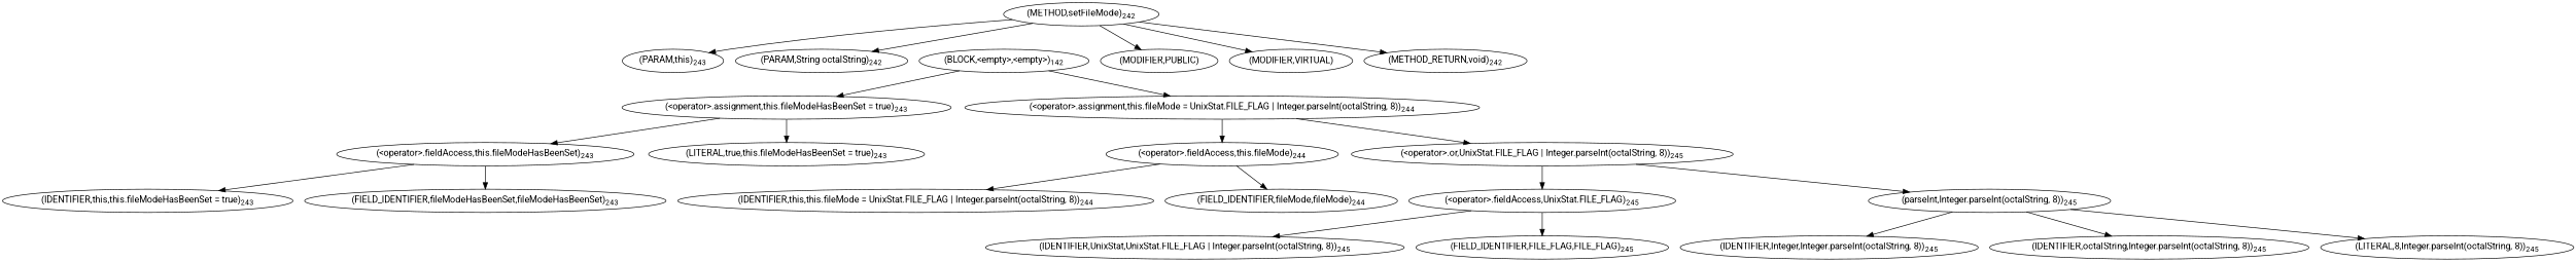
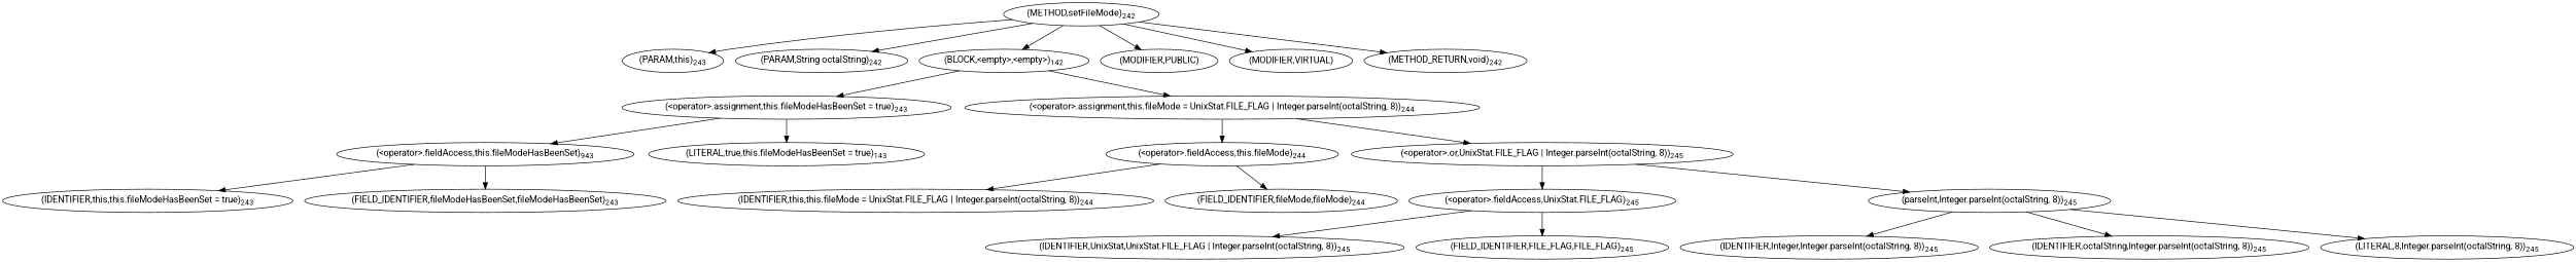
  digraph {
    fontname=Roboto
    node [fontname=Roboto]
    edge [fontname=Roboto]
    n1 [label=<(METHOD,setFileMode)<SUB>242</SUB>>]
    n2 [label=<(PARAM,this)<SUB>243</SUB>>]
    n3 [label=<(PARAM,String octalString)<SUB>242</SUB>>]
    n4 [label=<(BLOCK,&lt;empty&gt;,&lt;empty&gt;)<SUB>142</SUB>>]
    n5 [label=<(MODIFIER,PUBLIC)>]
    n6 [label=<(MODIFIER,VIRTUAL)>]
    n7 [label=<(METHOD_RETURN,void)<SUB>242</SUB>>]
    n8 [label=<(&lt;operator&gt;.assignment,this.fileModeHasBeenSet = true)<SUB>243</SUB>>]
    n9 [label=<(&lt;operator&gt;.assignment,this.fileMode = UnixStat.FILE_FLAG | Integer.parseInt(octalString, 8))<SUB>244</SUB>>]
-   n10 [label=<(&lt;operator&gt;.fieldAccess,this.fileModeHasBeenSet)<SUB>243</SUB>>]
-   n11 [label=<(LITERAL,true,this.fileModeHasBeenSet = true)<SUB>243</SUB>>]
+   n10 [label=<(&lt;operator&gt;.fieldAccess,this.fileModeHasBeenSet)<SUB>943</SUB>>]
+   n11 [label=<(LITERAL,true,this.fileModeHasBeenSet = true)<SUB>143</SUB>>]
    n12 [label=<(&lt;operator&gt;.fieldAccess,this.fileMode)<SUB>244</SUB>>]
    n13 [label=<(&lt;operator&gt;.or,UnixStat.FILE_FLAG | Integer.parseInt(octalString, 8))<SUB>245</SUB>>]
    n14 [label=<(IDENTIFIER,this,this.fileModeHasBeenSet = true)<SUB>243</SUB>>]
    n15 [label=<(FIELD_IDENTIFIER,fileModeHasBeenSet,fileModeHasBeenSet)<SUB>243</SUB>>]
    n16 [label=<(IDENTIFIER,this,this.fileMode = UnixStat.FILE_FLAG | Integer.parseInt(octalString, 8))<SUB>244</SUB>>]
    n17 [label=<(FIELD_IDENTIFIER,fileMode,fileMode)<SUB>244</SUB>>]
    n18 [label=<(&lt;operator&gt;.fieldAccess,UnixStat.FILE_FLAG)<SUB>245</SUB>>]
    n19 [label=<(parseInt,Integer.parseInt(octalString, 8))<SUB>245</SUB>>]
    n20 [label=<(IDENTIFIER,UnixStat,UnixStat.FILE_FLAG | Integer.parseInt(octalString, 8))<SUB>245</SUB>>]
    n21 [label=<(FIELD_IDENTIFIER,FILE_FLAG,FILE_FLAG)<SUB>245</SUB>>]
    n22 [label=<(IDENTIFIER,Integer,Integer.parseInt(octalString, 8))<SUB>245</SUB>>]
    n23 [label=<(IDENTIFIER,octalString,Integer.parseInt(octalString, 8))<SUB>245</SUB>>]
    n24 [label=<(LITERAL,8,Integer.parseInt(octalString, 8))<SUB>245</SUB>>]
    n1 -> n2
    n1 -> n3
+   n1 -> n4
    n1 -> n5
    n1 -> n6
    n1 -> n7
    n4 -> n8
    n4 -> n9
    n8 -> n10
    n8 -> n11
    n9 -> n12
    n9 -> n13
    n10 -> n14
    n10 -> n15
    n12 -> n16
    n12 -> n17
    n13 -> n18
    n13 -> n19
    n18 -> n20
    n18 -> n21
    n19 -> n22
    n19 -> n23
    n19 -> n24
  }
